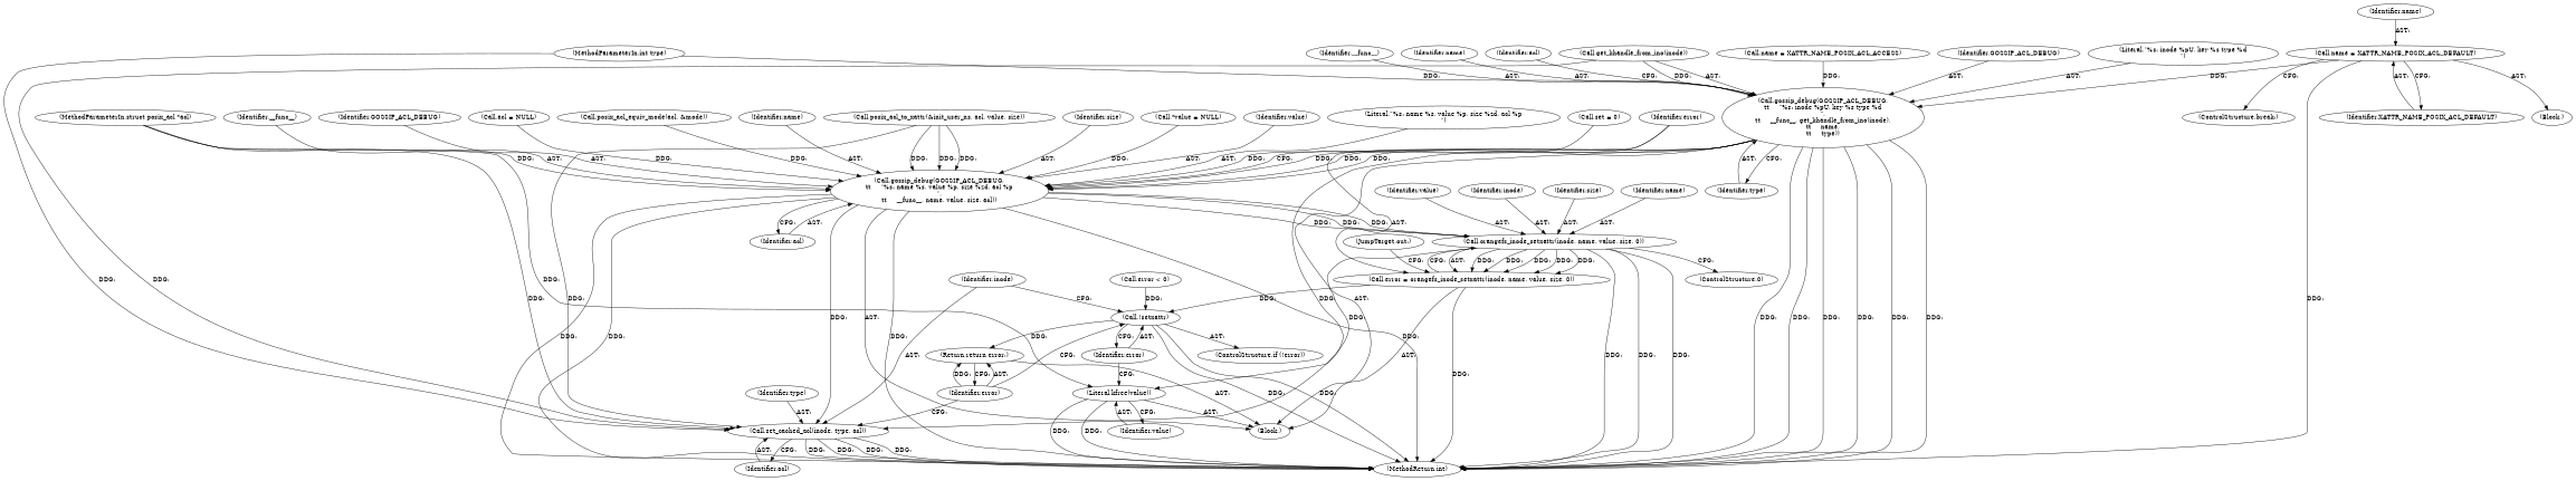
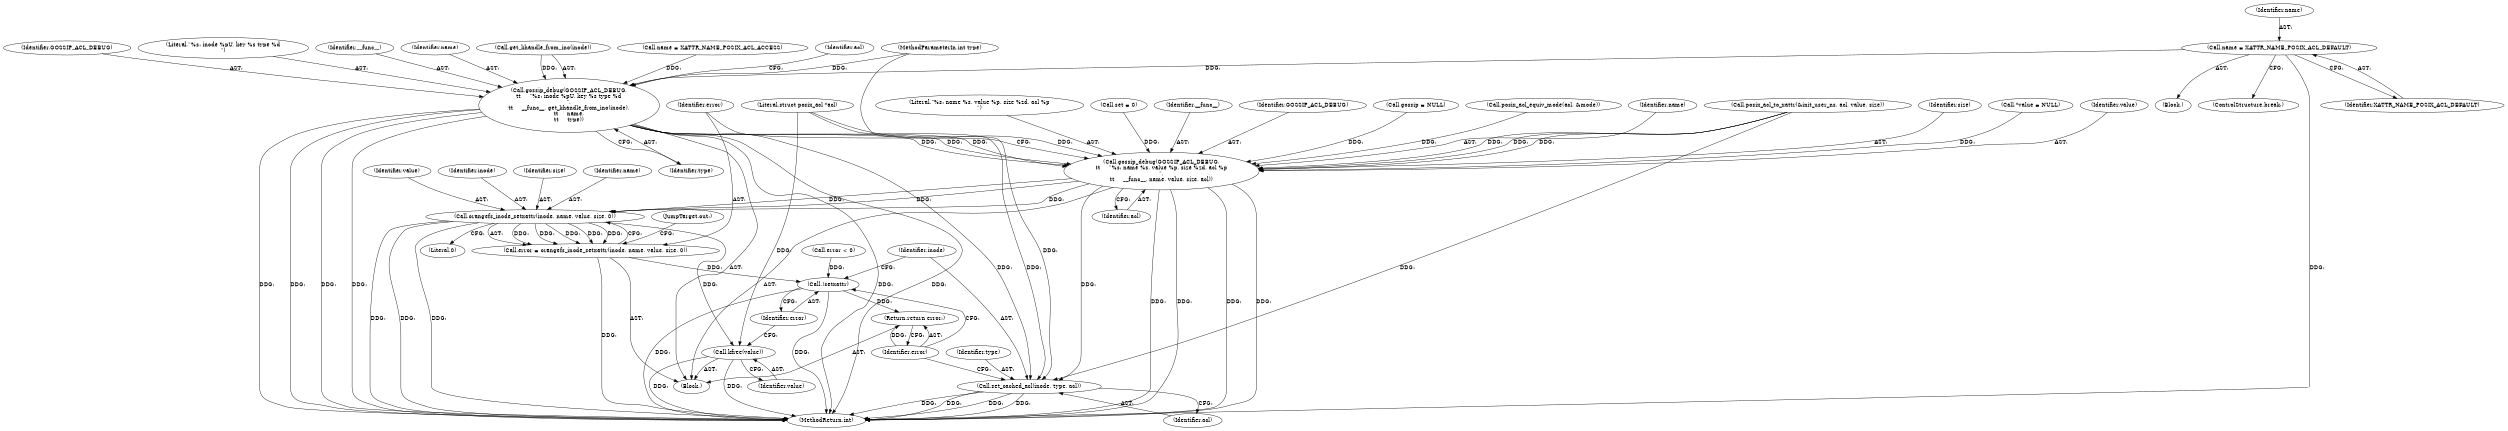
  digraph {
    n1 [label="(Call,name = XATTR_NAME_POSIX_ACL_DEFAULT)"]
    n2 [label="(Call,gossip_debug(GOSSIP_ACL_DEBUG,\n\t\t     \"%s: inode %pU, key %s type %d\n\",\n\t\t     __func__, get_khandle_from_ino(inode),\n\t\t     name,\n\t\t     type))"]
    n3 [label="(Identifier,XATTR_NAME_POSIX_ACL_DEFAULT)"]
    n4 [label="(Block,)"]
    n5 [label="(MethodReturn,int)"]
    n6 [label="(ControlStructure,break;)"]
    n7 [label="(Call,gossip_debug(GOSSIP_ACL_DEBUG,\n\t\t     \"%s: name %s, value %p, size %zd, acl %p\n\",\n\t\t     __func__, name, value, size, acl))"]
    n8 [label="(Call,set_cached_acl(inode, type, acl))"]
    n9 [label="(Identifier,type)"]
    n10 [label="(Block,)"]
    n11 [label="(Call,orangefs_inode_setxattr(inode, name, value, size, 0))"]
    n12 [label="(Identifier,acl)"]
    n13 [label="(Identifier,acl)"]
    n14 [label="(Call,error = orangefs_inode_setxattr(inode, name, value, size, 0))"]
-   n15 [label="(Literal,kfree(value))"]
-   n16 [label="(ControlStructure,0)"]
+   n15 [label="(Call,kfree(value))"]
+   n16 [label="(Literal,0)"]
    n17 [label="(Call,!setxattr)"]
    n18 [label="(Identifier,value)"]
    n19 [label="(Return,return error;)"]
    n20 [label="(Identifier,error)"]
-   n21 [label="(ControlStructure,if (!error))"]
    n22 [label="(Identifier,error)"]
    n23 [label="(Call,set = 0)"]
    n24 [label="(Identifier,__func__)"]
    n25 [label="(Identifier,acl)"]
-   n26 [label="(MethodParameterIn,struct posix_acl *acl)"]
+   n26 [label="(Literal,struct posix_acl *acl)"]
    n27 [label="(Identifier,GOSSIP_ACL_DEBUG)"]
    n28 [label="(Call,get_khandle_from_ino(inode))"]
    n29 [label="(Call,name = XATTR_NAME_POSIX_ACL_ACCESS)"]
    n30 [label="(MethodParameterIn,int type)"]
-   n31 [label="(Call,acl = NULL)"]
+   n31 [label="(Call,gossip = NULL)"]
    n32 [label="(Call,posix_acl_equiv_mode(acl, &mode))"]
    n33 [label="(Identifier,value)"]
    n34 [label="(Identifier,name)"]
    n35 [label="(Identifier,GOSSIP_ACL_DEBUG)"]
    n36 [label="(Literal,\"%s: inode %pU, key %s type %d\n\")"]
    n37 [label="(Identifier,__func__)"]
    n38 [label="(Identifier,inode)"]
    n39 [label="(Call,posix_acl_to_xattr(&init_user_ns, acl, value, size))"]
    n40 [label="(Identifier,inode)"]
    n41 [label="(Call,error < 0)"]
    n42 [label="(Identifier,size)"]
    n43 [label="(Call,*value = NULL)"]
    n44 [label="(Identifier,type)"]
    n45 [label="(Identifier,size)"]
    n46 [label="(Identifier,name)"]
    n47 [label="(Identifier,name)"]
    n48 [label="(Identifier,value)"]
    n49 [label="(JumpTarget,out:)"]
    n50 [label="(Literal,\"%s: name %s, value %p, size %zd, acl %p\n\")"]
    n51 [label="(Identifier,name)"]
    n52 [label="(Identifier,error)"]
    n1 -> n2 [label="DDG: "]
    n1 -> n3 [label="CFG: "]
    n1 -> n4 [label="AST: "]
    n1 -> n5 [label="DDG: "]
    n1 -> n6 [label="CFG: "]
    n2 -> n5 [label="DDG: "]
    n2 -> n5 [label="DDG: "]
    n2 -> n5 [label="DDG: "]
    n2 -> n5 [label="DDG: "]
    n2 -> n5 [label="DDG: "]
    n2 -> n5 [label="DDG: "]
    n2 -> n7 [label="DDG: "]
    n2 -> n7 [label="DDG: "]
    n2 -> n7 [label="DDG: "]
    n2 -> n8 [label="DDG: "]
    n2 -> n9 [label="CFG: "]
    n2 -> n10 [label="AST: "]
    n3 -> n1 [label="AST: "]
    n7 -> n5 [label="DDG: "]
    n7 -> n5 [label="DDG: "]
    n7 -> n5 [label="DDG: "]
    n7 -> n5 [label="DDG: "]
    n7 -> n8 [label="DDG: "]
    n7 -> n10 [label="AST: "]
    n7 -> n11 [label="DDG: "]
    n7 -> n11 [label="DDG: "]
    n7 -> n11 [label="DDG: "]
    n7 -> n12 [label="CFG: "]
    n8 -> n5 [label="DDG: "]
    n8 -> n5 [label="DDG: "]
    n8 -> n5 [label="DDG: "]
    n8 -> n5 [label="DDG: "]
    n8 -> n13 [label="CFG: "]
    n9 -> n2 [label="AST: "]
    n11 -> n5 [label="DDG: "]
    n11 -> n5 [label="DDG: "]
    n11 -> n5 [label="DDG: "]
    n11 -> n14 [label="AST: "]
    n11 -> n14 [label="DDG: "]
    n11 -> n14 [label="DDG: "]
    n11 -> n14 [label="DDG: "]
    n11 -> n14 [label="DDG: "]
    n11 -> n14 [label="DDG: "]
    n11 -> n15 [label="DDG: "]
    n11 -> n16 [label="CFG: "]
    n12 -> n7 [label="AST: "]
    n13 -> n8 [label="AST: "]
    n14 -> n5 [label="DDG: "]
    n14 -> n10 [label="AST: "]
    n14 -> n11 [label="CFG: "]
    n14 -> n17 [label="DDG: "]
    n15 -> n5 [label="DDG: "]
    n15 -> n5 [label="DDG: "]
    n15 -> n10 [label="AST: "]
    n15 -> n18 [label="CFG: "]
    n17 -> n5 [label="DDG: "]
    n17 -> n5 [label="DDG: "]
    n17 -> n19 [label="DDG: "]
    n17 -> n20 [label="CFG: "]
-   n17 -> n21 [label="AST: "]
    n18 -> n15 [label="AST: "]
    n19 -> n10 [label="AST: "]
    n19 -> n22 [label="CFG: "]
    n20 -> n15 [label="CFG: "]
    n20 -> n17 [label="AST: "]
    n22 -> n8 [label="CFG: "]
    n22 -> n17 [label="CFG: "]
    n22 -> n19 [label="AST: "]
    n22 -> n19 [label="DDG: "]
    n23 -> n7 [label="DDG: "]
    n24 -> n7 [label="AST: "]
    n25 -> n2 [label="CFG: "]
    n26 -> n7 [label="DDG: "]
    n26 -> n8 [label="DDG: "]
    n26 -> n15 [label="DDG: "]
    n27 -> n7 [label="AST: "]
    n28 -> n2 [label="AST: "]
    n28 -> n2 [label="DDG: "]
-   n28 -> n8 [label="DDG: "]
    n29 -> n2 [label="DDG: "]
    n30 -> n2 [label="DDG: "]
    n30 -> n8 [label="DDG: "]
    n31 -> n7 [label="DDG: "]
    n32 -> n7 [label="DDG: "]
    n33 -> n11 [label="AST: "]
    n34 -> n7 [label="AST: "]
    n35 -> n2 [label="AST: "]
    n36 -> n2 [label="AST: "]
    n37 -> n2 [label="AST: "]
    n38 -> n8 [label="AST: "]
    n38 -> n17 [label="CFG: "]
    n39 -> n7 [label="DDG: "]
    n39 -> n7 [label="DDG: "]
    n39 -> n7 [label="DDG: "]
    n39 -> n8 [label="DDG: "]
    n40 -> n11 [label="AST: "]
    n41 -> n17 [label="DDG: "]
    n42 -> n7 [label="AST: "]
    n43 -> n7 [label="DDG: "]
    n44 -> n8 [label="AST: "]
    n45 -> n11 [label="AST: "]
    n46 -> n2 [label="AST: "]
    n47 -> n11 [label="AST: "]
    n48 -> n7 [label="AST: "]
    n49 -> n14 [label="CFG: "]
    n50 -> n7 [label="AST: "]
    n51 -> n1 [label="AST: "]
    n52 -> n7 [label="CFG: "]
    n52 -> n14 [label="AST: "]
  }
